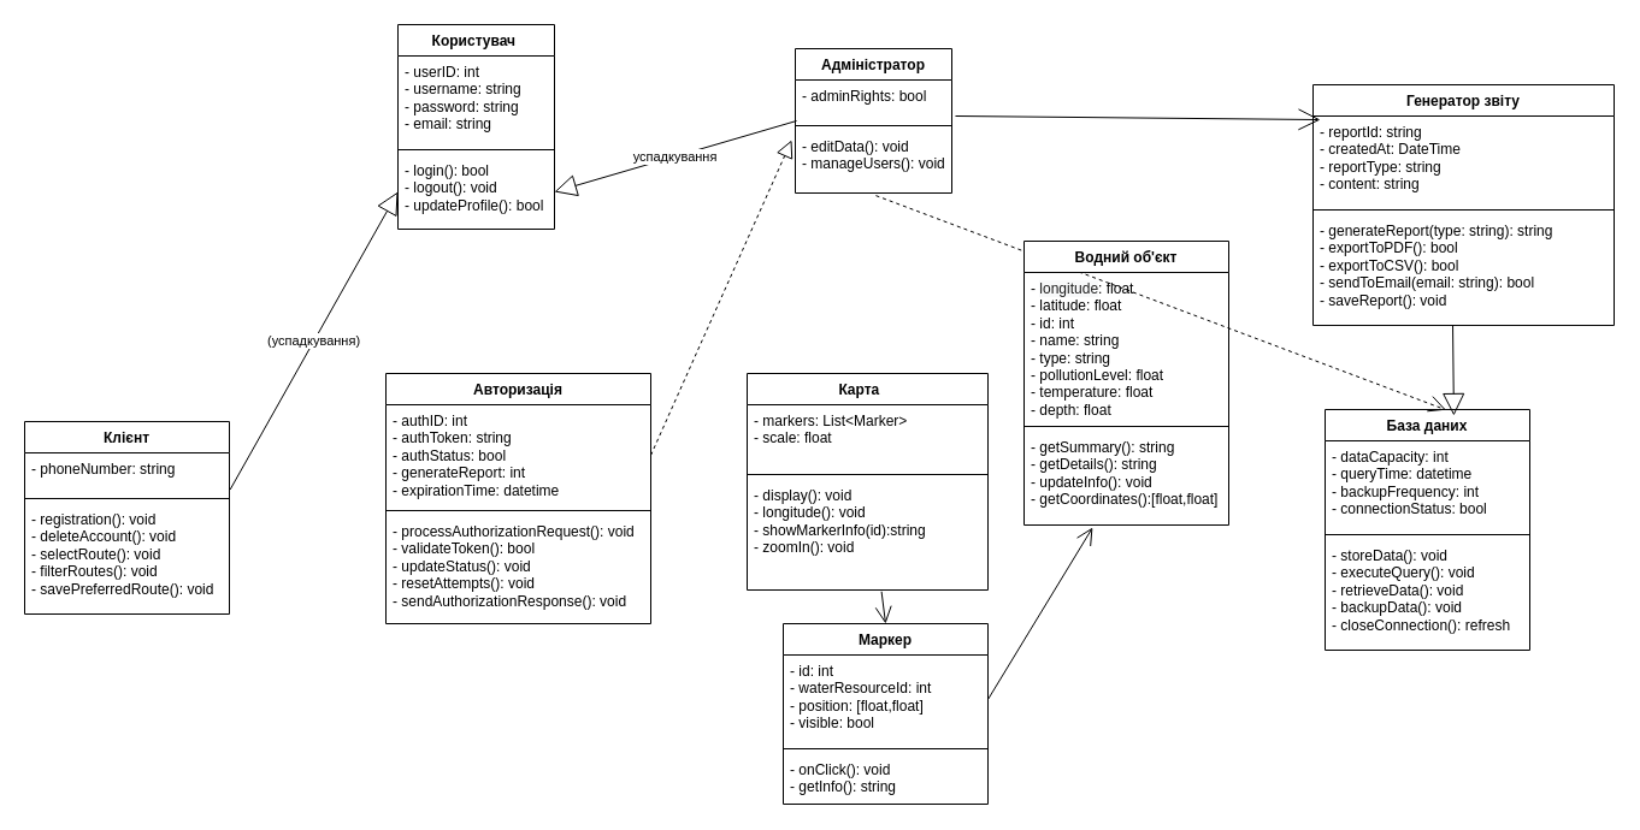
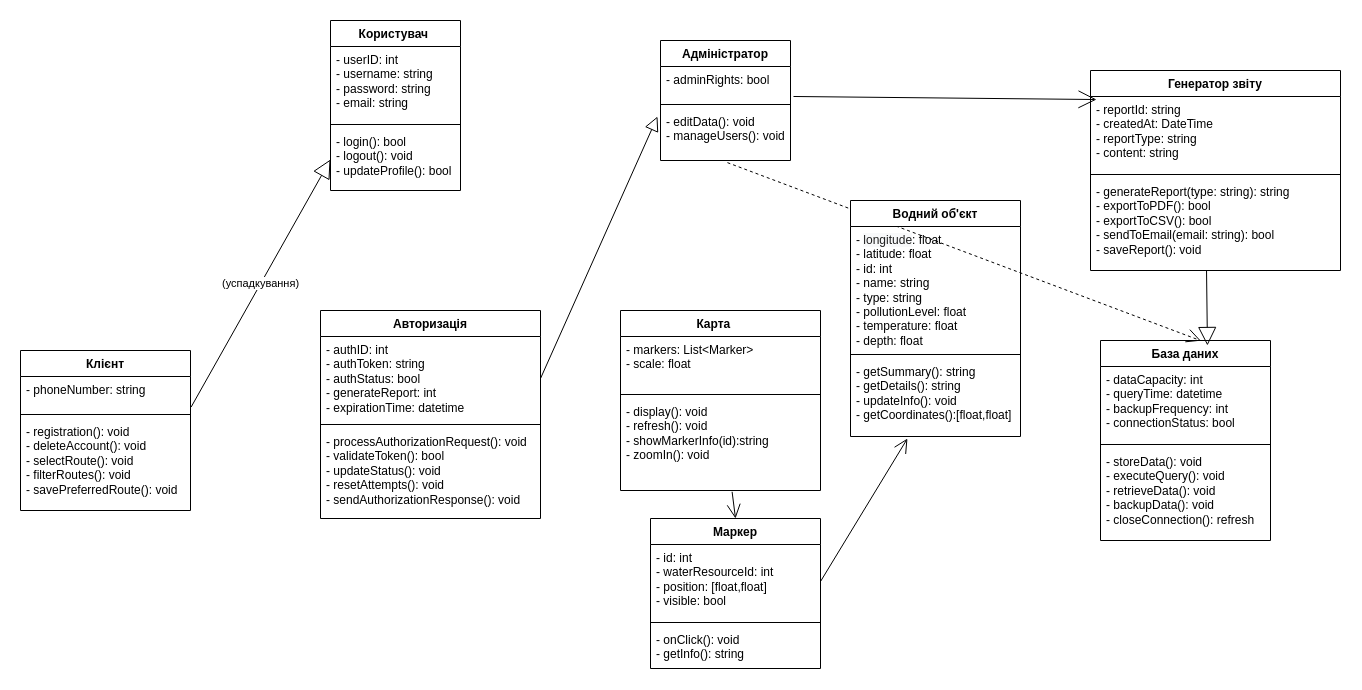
  <mxCell id="0" />
  <mxCell id="1" parent="0" />
  <mxCell id="2" value="Клієнт" style="swimlane;fontStyle=1;align=center;verticalAlign=top;childLayout=stackLayout;horizontal=1;startSize=26;horizontalStack=0;resizeParent=1;resizeParentMax=0;resizeLast=0;collapsible=1;marginBottom=0;whiteSpace=wrap;html=1;" vertex="1" parent="1"><mxGeometry x="20" y="350" width="170" height="160" as="geometry"><mxRectangle x="120" y="50" width="100" height="30" as="alternateBounds" /></mxGeometry></mxCell>
  <mxCell id="3" value="&lt;div&gt;&lt;span style=&quot;background-color: transparent; color: light-dark(rgb(0, 0, 0), rgb(255, 255, 255));&quot;&gt;- phoneNumber: string&amp;nbsp;&lt;/span&gt;&lt;/div&gt;" style="text;strokeColor=none;fillColor=none;align=left;verticalAlign=top;spacingLeft=4;spacingRight=4;overflow=hidden;rotatable=0;points=[[0,0.5],[1,0.5]];portConstraint=eastwest;whiteSpace=wrap;html=1;" vertex="1" parent="2"><mxGeometry y="26" width="170" height="34" as="geometry" /></mxCell>
  <mxCell id="4" value="" style="line;strokeWidth=1;fillColor=none;align=left;verticalAlign=middle;spacingTop=-1;spacingLeft=3;spacingRight=3;rotatable=0;labelPosition=right;points=[];portConstraint=eastwest;strokeColor=inherit;" vertex="1" parent="2"><mxGeometry y="60" width="170" height="8" as="geometry" /></mxCell>
  <mxCell id="5" value="&lt;div&gt;- registration(): void&lt;/div&gt;&lt;div&gt;&lt;span style=&quot;background-color: transparent; color: light-dark(rgb(0, 0, 0), rgb(255, 255, 255));&quot;&gt;- deleteAccount(): void&lt;/span&gt;&lt;/div&gt;&lt;div&gt;- selectRoute(): void&lt;/div&gt;&lt;div&gt;- filterRoutes(): void&lt;/div&gt;&lt;div&gt;- savePreferredRoute(): void&lt;/div&gt;" style="text;strokeColor=none;fillColor=none;align=left;verticalAlign=top;spacingLeft=4;spacingRight=4;overflow=hidden;rotatable=0;points=[[0,0.5],[1,0.5]];portConstraint=eastwest;whiteSpace=wrap;html=1;" vertex="1" parent="2"><mxGeometry y="68" width="170" height="92" as="geometry" /></mxCell>
  <mxCell id="6" value="&lt;span style=&quot;text-align: left;&quot;&gt;Карта&amp;nbsp; &amp;nbsp;&amp;nbsp;&lt;/span&gt;" style="swimlane;fontStyle=1;align=center;verticalAlign=top;childLayout=stackLayout;horizontal=1;startSize=26;horizontalStack=0;resizeParent=1;resizeParentMax=0;resizeLast=0;collapsible=1;marginBottom=0;whiteSpace=wrap;html=1;" vertex="1" parent="1"><mxGeometry x="620" y="310" width="200" height="180" as="geometry" /></mxCell>
  <mxCell id="7" value="- markers: List&amp;lt;Marker&amp;gt;&lt;div&gt;- scale: float&amp;nbsp;&lt;/div&gt;" style="text;strokeColor=none;fillColor=none;align=left;verticalAlign=top;spacingLeft=4;spacingRight=4;overflow=hidden;rotatable=0;points=[[0,0.5],[1,0.5]];portConstraint=eastwest;whiteSpace=wrap;html=1;" vertex="1" parent="6"><mxGeometry y="26" width="200" height="54" as="geometry" /></mxCell>
  <mxCell id="8" value="" style="line;strokeWidth=1;fillColor=none;align=left;verticalAlign=middle;spacingTop=-1;spacingLeft=3;spacingRight=3;rotatable=0;labelPosition=right;points=[];portConstraint=eastwest;strokeColor=inherit;" vertex="1" parent="6"><mxGeometry y="80" width="200" height="8" as="geometry" /></mxCell>
- <mxCell id="9" value="- display(): void&amp;nbsp; &amp;nbsp; &amp;nbsp; &amp;nbsp;&lt;br style=&quot;padding: 0px; margin: 0px;&quot;&gt;- longitude(): void&amp;nbsp; &amp;nbsp; &amp;nbsp; &amp;nbsp;&lt;br style=&quot;padding: 0px; margin: 0px;&quot;&gt;- showMarkerInfo(id):string&lt;br style=&quot;padding: 0px; margin: 0px;&quot;&gt;- zoomIn(): void&amp;nbsp;" style="text;strokeColor=none;fillColor=none;align=left;verticalAlign=top;spacingLeft=4;spacingRight=4;overflow=hidden;rotatable=0;points=[[0,0.5],[1,0.5]];portConstraint=eastwest;whiteSpace=wrap;html=1;" vertex="1" parent="6"><mxGeometry y="88" width="200" height="92" as="geometry" /></mxCell>
+ <mxCell id="9" value="- display(): void&amp;nbsp; &amp;nbsp; &amp;nbsp; &amp;nbsp;&lt;br style=&quot;padding: 0px; margin: 0px;&quot;&gt;- refresh(): void&amp;nbsp; &amp;nbsp; &amp;nbsp; &amp;nbsp;&lt;br style=&quot;padding: 0px; margin: 0px;&quot;&gt;- showMarkerInfo(id):string&lt;br style=&quot;padding: 0px; margin: 0px;&quot;&gt;- zoomIn(): void&amp;nbsp;" style="text;strokeColor=none;fillColor=none;align=left;verticalAlign=top;spacingLeft=4;spacingRight=4;overflow=hidden;rotatable=0;points=[[0,0.5],[1,0.5]];portConstraint=eastwest;whiteSpace=wrap;html=1;" vertex="1" parent="6"><mxGeometry y="88" width="200" height="92" as="geometry" /></mxCell>
  <mxCell id="10" value="Авторизація" style="swimlane;fontStyle=1;align=center;verticalAlign=top;childLayout=stackLayout;horizontal=1;startSize=26;horizontalStack=0;resizeParent=1;resizeParentMax=0;resizeLast=0;collapsible=1;marginBottom=0;whiteSpace=wrap;html=1;" vertex="1" parent="1"><mxGeometry x="320" y="310" width="220" height="208" as="geometry" /></mxCell>
  <mxCell id="11" value="-&amp;nbsp;authID: int&lt;div&gt;-&amp;nbsp;authToken: string&amp;nbsp;&lt;/div&gt;&lt;div&gt;-&amp;nbsp;authStatus: bool&lt;/div&gt;&lt;div&gt;-&amp;nbsp;generateReport: int&lt;/div&gt;&lt;div&gt;-&amp;nbsp;expirationTime: datetime&lt;/div&gt;&lt;div&gt;&lt;br&gt;&lt;/div&gt;" style="text;strokeColor=none;fillColor=none;align=left;verticalAlign=top;spacingLeft=4;spacingRight=4;overflow=hidden;rotatable=0;points=[[0,0.5],[1,0.5]];portConstraint=eastwest;whiteSpace=wrap;html=1;" vertex="1" parent="10"><mxGeometry y="26" width="220" height="84" as="geometry" /></mxCell>
  <mxCell id="12" value="" style="line;strokeWidth=1;fillColor=none;align=left;verticalAlign=middle;spacingTop=-1;spacingLeft=3;spacingRight=3;rotatable=0;labelPosition=right;points=[];portConstraint=eastwest;strokeColor=inherit;" vertex="1" parent="10"><mxGeometry y="110" width="220" height="8" as="geometry" /></mxCell>
  <mxCell id="13" value="-&amp;nbsp;processAuthorizationRequest(): void&lt;div&gt;-&amp;nbsp;validateToken(): bool&lt;/div&gt;&lt;div&gt;-&amp;nbsp;updateStatus(): void&lt;/div&gt;&lt;div&gt;-&amp;nbsp;resetAttempts(): void&lt;/div&gt;&lt;div&gt;-&amp;nbsp;sendAuthorizationResponse(): void&lt;/div&gt;&lt;div&gt;&lt;br&gt;&lt;/div&gt;" style="text;strokeColor=none;fillColor=none;align=left;verticalAlign=top;spacingLeft=4;spacingRight=4;overflow=hidden;rotatable=0;points=[[0,0.5],[1,0.5]];portConstraint=eastwest;whiteSpace=wrap;html=1;" vertex="1" parent="10"><mxGeometry y="118" width="220" height="90" as="geometry" /></mxCell>
  <mxCell id="14" value="&lt;span style=&quot;text-align: left;&quot;&gt;Адміністратор&lt;/span&gt;" style="swimlane;fontStyle=1;align=center;verticalAlign=top;childLayout=stackLayout;horizontal=1;startSize=26;horizontalStack=0;resizeParent=1;resizeParentMax=0;resizeLast=0;collapsible=1;marginBottom=0;whiteSpace=wrap;html=1;" vertex="1" parent="1"><mxGeometry x="660" y="40" width="130" height="120" as="geometry" /></mxCell>
  <mxCell id="15" value="- adminRights: bool&amp;nbsp;&lt;div&gt;&lt;br&gt;&lt;/div&gt;" style="text;strokeColor=none;fillColor=none;align=left;verticalAlign=top;spacingLeft=4;spacingRight=4;overflow=hidden;rotatable=0;points=[[0,0.5],[1,0.5]];portConstraint=eastwest;whiteSpace=wrap;html=1;" vertex="1" parent="14"><mxGeometry y="26" width="130" height="34" as="geometry" /></mxCell>
  <mxCell id="16" value="" style="line;strokeWidth=1;fillColor=none;align=left;verticalAlign=middle;spacingTop=-1;spacingLeft=3;spacingRight=3;rotatable=0;labelPosition=right;points=[];portConstraint=eastwest;strokeColor=inherit;" vertex="1" parent="14"><mxGeometry y="60" width="130" height="8" as="geometry" /></mxCell>
  <mxCell id="17" value="- editData(): void&lt;div&gt;-&amp;nbsp;&lt;span style=&quot;background-color: transparent; color: light-dark(rgb(0, 0, 0), rgb(255, 255, 255));&quot;&gt;manageUsers(): void&lt;/span&gt;&lt;/div&gt;" style="text;strokeColor=none;fillColor=none;align=left;verticalAlign=top;spacingLeft=4;spacingRight=4;overflow=hidden;rotatable=0;points=[[0,0.5],[1,0.5]];portConstraint=eastwest;whiteSpace=wrap;html=1;" vertex="1" parent="14"><mxGeometry y="68" width="130" height="52" as="geometry" /></mxCell>
  <mxCell id="18" value="База даних" style="swimlane;fontStyle=1;align=center;verticalAlign=top;childLayout=stackLayout;horizontal=1;startSize=26;horizontalStack=0;resizeParent=1;resizeParentMax=0;resizeLast=0;collapsible=1;marginBottom=0;whiteSpace=wrap;html=1;" vertex="1" parent="1"><mxGeometry x="1100" y="340" width="170" height="200" as="geometry" /></mxCell>
  <mxCell id="19" value="-&amp;nbsp;dataCapacity: int&lt;div&gt;-&amp;nbsp;queryTime: datetime&lt;/div&gt;&lt;div&gt;-&amp;nbsp;backupFrequency: int&lt;/div&gt;&lt;div&gt;-&amp;nbsp;connectionStatus: bool&lt;/div&gt;" style="text;strokeColor=none;fillColor=none;align=left;verticalAlign=top;spacingLeft=4;spacingRight=4;overflow=hidden;rotatable=0;points=[[0,0.5],[1,0.5]];portConstraint=eastwest;whiteSpace=wrap;html=1;" vertex="1" parent="18"><mxGeometry y="26" width="170" height="74" as="geometry" /></mxCell>
  <mxCell id="20" value="" style="line;strokeWidth=1;fillColor=none;align=left;verticalAlign=middle;spacingTop=-1;spacingLeft=3;spacingRight=3;rotatable=0;labelPosition=right;points=[];portConstraint=eastwest;strokeColor=inherit;" vertex="1" parent="18"><mxGeometry y="100" width="170" height="8" as="geometry" /></mxCell>
  <mxCell id="21" value="-&amp;nbsp;storeData(): void&lt;div&gt;-&amp;nbsp;executeQuery(): void&lt;/div&gt;&lt;div&gt;-&amp;nbsp;retrieveData(): void&lt;/div&gt;&lt;div&gt;-&amp;nbsp;backupData(): void&lt;/div&gt;&lt;div&gt;-&amp;nbsp;closeConnection(): refresh&lt;/div&gt;" style="text;strokeColor=none;fillColor=none;align=left;verticalAlign=top;spacingLeft=4;spacingRight=4;overflow=hidden;rotatable=0;points=[[0,0.5],[1,0.5]];portConstraint=eastwest;whiteSpace=wrap;html=1;" vertex="1" parent="18"><mxGeometry y="108" width="170" height="92" as="geometry" /></mxCell>
  <mxCell id="22" value="Користувач&amp;nbsp;" style="swimlane;fontStyle=1;align=center;verticalAlign=top;childLayout=stackLayout;horizontal=1;startSize=26;horizontalStack=0;resizeParent=1;resizeParentMax=0;resizeLast=0;collapsible=1;marginBottom=0;whiteSpace=wrap;html=1;" vertex="1" parent="1"><mxGeometry x="330" y="20" width="130" height="170" as="geometry" /></mxCell>
  <mxCell id="23" value="- userID: int&lt;div&gt;-&amp;nbsp;username: string&lt;/div&gt;&lt;div&gt;-&amp;nbsp;password: string&lt;/div&gt;&lt;div&gt;-&amp;nbsp;email: string&lt;br&gt;&lt;br&gt;&lt;/div&gt;" style="text;strokeColor=none;fillColor=none;align=left;verticalAlign=top;spacingLeft=4;spacingRight=4;overflow=hidden;rotatable=0;points=[[0,0.5],[1,0.5]];portConstraint=eastwest;whiteSpace=wrap;html=1;" vertex="1" parent="22"><mxGeometry y="26" width="130" height="74" as="geometry" /></mxCell>
  <mxCell id="24" value="" style="line;strokeWidth=1;fillColor=none;align=left;verticalAlign=middle;spacingTop=-1;spacingLeft=3;spacingRight=3;rotatable=0;labelPosition=right;points=[];portConstraint=eastwest;strokeColor=inherit;" vertex="1" parent="22"><mxGeometry y="100" width="130" height="8" as="geometry" /></mxCell>
  <mxCell id="25" value="- login(): bool&lt;div&gt;- logout(): void&lt;/div&gt;&lt;div&gt;-&amp;nbsp;updateProfile(): bool&lt;/div&gt;" style="text;strokeColor=none;fillColor=none;align=left;verticalAlign=top;spacingLeft=4;spacingRight=4;overflow=hidden;rotatable=0;points=[[0,0.5],[1,0.5]];portConstraint=eastwest;whiteSpace=wrap;html=1;" vertex="1" parent="22"><mxGeometry y="108" width="130" height="62" as="geometry" /></mxCell>
  <mxCell id="26" value="(успадкування)" style="endArrow=block;endSize=16;endFill=0;html=1;rounded=0;entryX=0;entryY=0.5;entryDx=0;entryDy=0;exitX=1.004;exitY=0.896;exitDx=0;exitDy=0;exitPerimeter=0;" edge="1" parent="1" source="3" target="25"><mxGeometry width="160" relative="1" as="geometry"><mxPoint x="390" y="330" as="sourcePoint" /><mxPoint x="550" y="330" as="targetPoint" /></mxGeometry></mxCell>
- <mxCell id="27" value="успадкування" style="endArrow=block;endSize=16;endFill=0;html=1;rounded=0;exitX=0.008;exitY=1;exitDx=0;exitDy=0;entryX=1;entryY=0.5;entryDx=0;entryDy=0;exitPerimeter=0;" edge="1" parent="1" source="15" target="25"><mxGeometry width="160" relative="1" as="geometry"><mxPoint x="160" y="310" as="sourcePoint" /><mxPoint x="300" y="230" as="targetPoint" /></mxGeometry></mxCell>
  <mxCell id="28" value="" style="endArrow=open;endSize=16;endFill=0;html=1;rounded=0;exitX=1.023;exitY=0.882;exitDx=0;exitDy=0;entryX=0.024;entryY=0.041;entryDx=0;entryDy=0;entryPerimeter=0;exitPerimeter=0;" edge="1" parent="1" source="15" target="34"><mxGeometry width="160" relative="1" as="geometry"><mxPoint x="1060" y="288" as="sourcePoint" /><mxPoint x="1079.02" y="118" as="targetPoint" /><Array as="points" /></mxGeometry></mxCell>
  <mxCell id="29" value="" style="endArrow=open;endFill=1;endSize=12;html=1;rounded=0;exitX=1;exitY=0.5;exitDx=0;exitDy=0;entryX=0.335;entryY=1.026;entryDx=0;entryDy=0;entryPerimeter=0;" edge="1" parent="1" source="38" target="44"><mxGeometry width="160" relative="1" as="geometry"><mxPoint x="680" y="490" as="sourcePoint" /><mxPoint x="930" y="650" as="targetPoint" /></mxGeometry></mxCell>
  <mxCell id="30" value="" style="endArrow=open;endSize=12;dashed=1;html=1;rounded=0;exitX=0.515;exitY=1.041;exitDx=0;exitDy=0;exitPerimeter=0;entryX=0.59;entryY=0.001;entryDx=0;entryDy=0;entryPerimeter=0;" edge="1" parent="1" source="17" target="18"><mxGeometry width="160" relative="1" as="geometry"><mxPoint x="945" y="443" as="sourcePoint" /><mxPoint x="1347" y="797" as="targetPoint" /></mxGeometry></mxCell>
  <mxCell id="31" value="" style="endArrow=open;endFill=1;endSize=12;html=1;rounded=0;entryX=0.5;entryY=0;entryDx=0;entryDy=0;exitX=0.558;exitY=1.014;exitDx=0;exitDy=0;exitPerimeter=0;" edge="1" parent="1" source="9" target="37"><mxGeometry width="160" relative="1" as="geometry"><mxPoint x="630" y="460" as="sourcePoint" /><mxPoint x="755" y="560" as="targetPoint" /></mxGeometry></mxCell>
- <mxCell id="32" value="" style="endArrow=block;dashed=1;endFill=0;endSize=12;html=1;rounded=0;exitX=1;exitY=0.5;exitDx=0;exitDy=0;entryX=-0.023;entryY=0.154;entryDx=0;entryDy=0;entryPerimeter=0;" edge="1" parent="1" source="11" target="17"><mxGeometry width="160" relative="1" as="geometry"><mxPoint x="630" y="460" as="sourcePoint" /><mxPoint x="790" y="460" as="targetPoint" /></mxGeometry></mxCell>
+ <mxCell id="32" value="" style="endArrow=block;dashed=0;endFill=0;endSize=12;html=1;rounded=0;exitX=1;exitY=0.5;exitDx=0;exitDy=0;entryX=-0.023;entryY=0.154;entryDx=0;entryDy=0;entryPerimeter=0;" edge="1" parent="1" source="11" target="17"><mxGeometry width="160" relative="1" as="geometry"><mxPoint x="630" y="460" as="sourcePoint" /><mxPoint x="790" y="460" as="targetPoint" /></mxGeometry></mxCell>
  <mxCell id="33" value="&lt;div style=&quot;text-align: left;&quot;&gt;&lt;span style=&quot;background-color: transparent; color: light-dark(rgb(0, 0, 0), rgb(255, 255, 255));&quot;&gt;Генератор звіту&lt;/span&gt;&lt;/div&gt;" style="swimlane;fontStyle=1;align=center;verticalAlign=top;childLayout=stackLayout;horizontal=1;startSize=26;horizontalStack=0;resizeParent=1;resizeParentMax=0;resizeLast=0;collapsible=1;marginBottom=0;whiteSpace=wrap;html=1;" vertex="1" parent="1"><mxGeometry x="1090" y="70" width="250" height="200" as="geometry" /></mxCell>
  <mxCell id="34" value="&lt;div&gt;- reportId: string&amp;nbsp; &amp;nbsp; &amp;nbsp; &amp;nbsp; &amp;nbsp;&amp;nbsp;&lt;/div&gt;&lt;div&gt;- createdAt: DateTime&amp;nbsp; &amp;nbsp;&amp;nbsp;&lt;br style=&quot;padding: 0px; margin: 0px;&quot;&gt;- reportType: string&amp;nbsp; &amp;nbsp; &amp;nbsp; &amp;nbsp;&lt;/div&gt;&lt;div&gt;- content: string&amp;nbsp;&lt;/div&gt;" style="text;strokeColor=none;fillColor=none;align=left;verticalAlign=top;spacingLeft=4;spacingRight=4;overflow=hidden;rotatable=0;points=[[0,0.5],[1,0.5]];portConstraint=eastwest;whiteSpace=wrap;html=1;" vertex="1" parent="33"><mxGeometry y="26" width="250" height="74" as="geometry" /></mxCell>
  <mxCell id="35" value="" style="line;strokeWidth=1;fillColor=none;align=left;verticalAlign=middle;spacingTop=-1;spacingLeft=3;spacingRight=3;rotatable=0;labelPosition=right;points=[];portConstraint=eastwest;strokeColor=inherit;" vertex="1" parent="33"><mxGeometry y="100" width="250" height="8" as="geometry" /></mxCell>
  <mxCell id="36" value="- generateReport(type: string): string&amp;nbsp;&lt;br style=&quot;padding: 0px; margin: 0px;&quot;&gt;- exportToPDF(): bool&amp;nbsp; &amp;nbsp; &amp;nbsp; &amp;nbsp; &amp;nbsp; &amp;nbsp; &amp;nbsp; &amp;nbsp; &amp;nbsp; &amp;nbsp;&lt;br style=&quot;padding: 0px; margin: 0px;&quot;&gt;- exportToCSV(): bool&amp;nbsp; &amp;nbsp; &amp;nbsp; &amp;nbsp; &amp;nbsp; &amp;nbsp; &amp;nbsp; &amp;nbsp; &amp;nbsp; &amp;nbsp;&lt;br style=&quot;padding: 0px; margin: 0px;&quot;&gt;- sendToEmail(email: string): bool&amp;nbsp; &amp;nbsp; &amp;nbsp;&amp;nbsp;&lt;br style=&quot;padding: 0px; margin: 0px;&quot;&gt;- saveReport(): void" style="text;strokeColor=none;fillColor=none;align=left;verticalAlign=top;spacingLeft=4;spacingRight=4;overflow=hidden;rotatable=0;points=[[0,0.5],[1,0.5]];portConstraint=eastwest;whiteSpace=wrap;html=1;" vertex="1" parent="33"><mxGeometry y="108" width="250" height="92" as="geometry" /></mxCell>
  <mxCell id="37" value="Маркер" style="swimlane;fontStyle=1;align=center;verticalAlign=top;childLayout=stackLayout;horizontal=1;startSize=26;horizontalStack=0;resizeParent=1;resizeParentMax=0;resizeLast=0;collapsible=1;marginBottom=0;whiteSpace=wrap;html=1;" vertex="1" parent="1"><mxGeometry x="650" y="518" width="170" height="150" as="geometry" /></mxCell>
  <mxCell id="38" value="- id: int&amp;nbsp; &amp;nbsp; &amp;nbsp; &amp;nbsp; &amp;nbsp; &amp;nbsp; &amp;nbsp;&amp;nbsp;&lt;br style=&quot;padding: 0px; margin: 0px;&quot;&gt;- waterResourceId: int&amp;nbsp;&lt;br style=&quot;padding: 0px; margin: 0px;&quot;&gt;- position: [float,float]&lt;br style=&quot;padding: 0px; margin: 0px;&quot;&gt;- visible: bool&amp;nbsp; &amp;nbsp; &amp;nbsp; &amp;nbsp;&amp;nbsp;" style="text;strokeColor=none;fillColor=none;align=left;verticalAlign=top;spacingLeft=4;spacingRight=4;overflow=hidden;rotatable=0;points=[[0,0.5],[1,0.5]];portConstraint=eastwest;whiteSpace=wrap;html=1;" vertex="1" parent="37"><mxGeometry y="26" width="170" height="74" as="geometry" /></mxCell>
  <mxCell id="39" value="" style="line;strokeWidth=1;fillColor=none;align=left;verticalAlign=middle;spacingTop=-1;spacingLeft=3;spacingRight=3;rotatable=0;labelPosition=right;points=[];portConstraint=eastwest;strokeColor=inherit;" vertex="1" parent="37"><mxGeometry y="100" width="170" height="8" as="geometry" /></mxCell>
  <mxCell id="40" value="- onClick(): void&amp;nbsp; &amp;nbsp; &amp;nbsp;&amp;nbsp;&lt;br style=&quot;padding: 0px; margin: 0px;&quot;&gt;- getInfo(): string" style="text;strokeColor=none;fillColor=none;align=left;verticalAlign=top;spacingLeft=4;spacingRight=4;overflow=hidden;rotatable=0;points=[[0,0.5],[1,0.5]];portConstraint=eastwest;whiteSpace=wrap;html=1;" vertex="1" parent="37"><mxGeometry y="108" width="170" height="42" as="geometry" /></mxCell>
  <mxCell id="41" value="Водний об'єкт" style="swimlane;fontStyle=1;align=center;verticalAlign=top;childLayout=stackLayout;horizontal=1;startSize=26;horizontalStack=0;resizeParent=1;resizeParentMax=0;resizeLast=0;collapsible=1;marginBottom=0;whiteSpace=wrap;html=1;" vertex="1" parent="1"><mxGeometry x="850" y="200" width="170" height="236" as="geometry" /></mxCell>
  <mxCell id="42" value="-&amp;nbsp;&lt;span style=&quot;white-space-collapse: preserve; color: rgb(31, 31, 31); font-family: Arial, sans-serif; background-color: rgb(248, 249, 250);&quot;&gt;longitude&lt;/span&gt;&lt;span style=&quot;background-color: transparent; color: light-dark(rgb(0, 0, 0), rgb(255, 255, 255));&quot;&gt;: float&lt;/span&gt;&lt;div&gt;&lt;div&gt;- latitude: float&lt;/div&gt;&lt;div&gt;&lt;div&gt;- id: int&amp;nbsp; &amp;nbsp; &amp;nbsp; &amp;nbsp; &amp;nbsp; &amp;nbsp; &amp;nbsp; &amp;nbsp;&lt;/div&gt;&lt;div&gt;- name: string&amp;nbsp; &amp;nbsp; &amp;nbsp; &amp;nbsp; &amp;nbsp;&lt;/div&gt;&lt;div&gt;- type: string&amp;nbsp; &amp;nbsp; &amp;nbsp; &amp;nbsp; &amp;nbsp; &amp;nbsp;&lt;/div&gt;&lt;div&gt;- pollutionLevel: float&amp;nbsp;&amp;nbsp;&lt;/div&gt;&lt;div&gt;- temperature: float&amp;nbsp; &amp;nbsp; &amp;nbsp;&lt;/div&gt;&lt;div&gt;- depth: float&amp;nbsp;&lt;br&gt;&lt;/div&gt;&lt;/div&gt;&lt;/div&gt;" style="text;strokeColor=none;fillColor=none;align=left;verticalAlign=top;spacingLeft=4;spacingRight=4;overflow=hidden;rotatable=0;points=[[0,0.5],[1,0.5]];portConstraint=eastwest;whiteSpace=wrap;html=1;" vertex="1" parent="41"><mxGeometry y="26" width="170" height="124" as="geometry" /></mxCell>
  <mxCell id="43" value="" style="line;strokeWidth=1;fillColor=none;align=left;verticalAlign=middle;spacingTop=-1;spacingLeft=3;spacingRight=3;rotatable=0;labelPosition=right;points=[];portConstraint=eastwest;strokeColor=inherit;" vertex="1" parent="41"><mxGeometry y="150" width="170" height="8" as="geometry" /></mxCell>
  <mxCell id="44" value="&lt;div&gt;&lt;span style=&quot;background-color: transparent; color: light-dark(rgb(0, 0, 0), rgb(255, 255, 255));&quot;&gt;- getSummary(): string&amp;nbsp; &amp;nbsp;&amp;nbsp;&lt;/span&gt;&lt;/div&gt;&lt;div&gt;- getDetails(): string&amp;nbsp; &amp;nbsp;&amp;nbsp;&lt;/div&gt;&lt;div&gt;- updateInfo(): void&amp;nbsp; &amp;nbsp; &amp;nbsp;&amp;nbsp;&lt;/div&gt;&lt;div&gt;- getCoordinates():[float,float]&lt;/div&gt;" style="text;strokeColor=none;fillColor=none;align=left;verticalAlign=top;spacingLeft=4;spacingRight=4;overflow=hidden;rotatable=0;points=[[0,0.5],[1,0.5]];portConstraint=eastwest;whiteSpace=wrap;html=1;" vertex="1" parent="41"><mxGeometry y="158" width="170" height="78" as="geometry" /></mxCell>
  <mxCell id="45" value="" style="endArrow=block;endSize=16;endFill=0;html=1;rounded=0;entryX=0.629;entryY=0.025;entryDx=0;entryDy=0;entryPerimeter=0;exitX=-0.016;exitY=0.905;exitDx=0;exitDy=0;exitPerimeter=0;" edge="1" parent="1" target="18"><mxGeometry width="160" relative="1" as="geometry"><mxPoint x="1206.04" y="270" as="sourcePoint" /><mxPoint x="1080" y="501.974" as="targetPoint" /><Array as="points" /></mxGeometry></mxCell>
